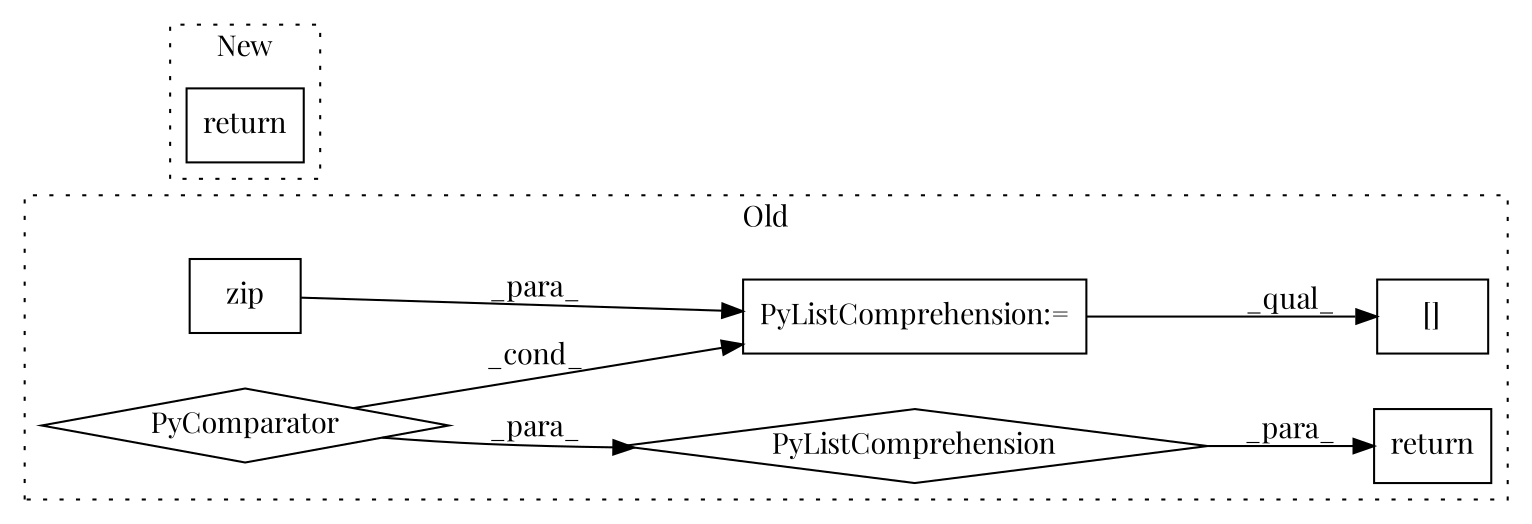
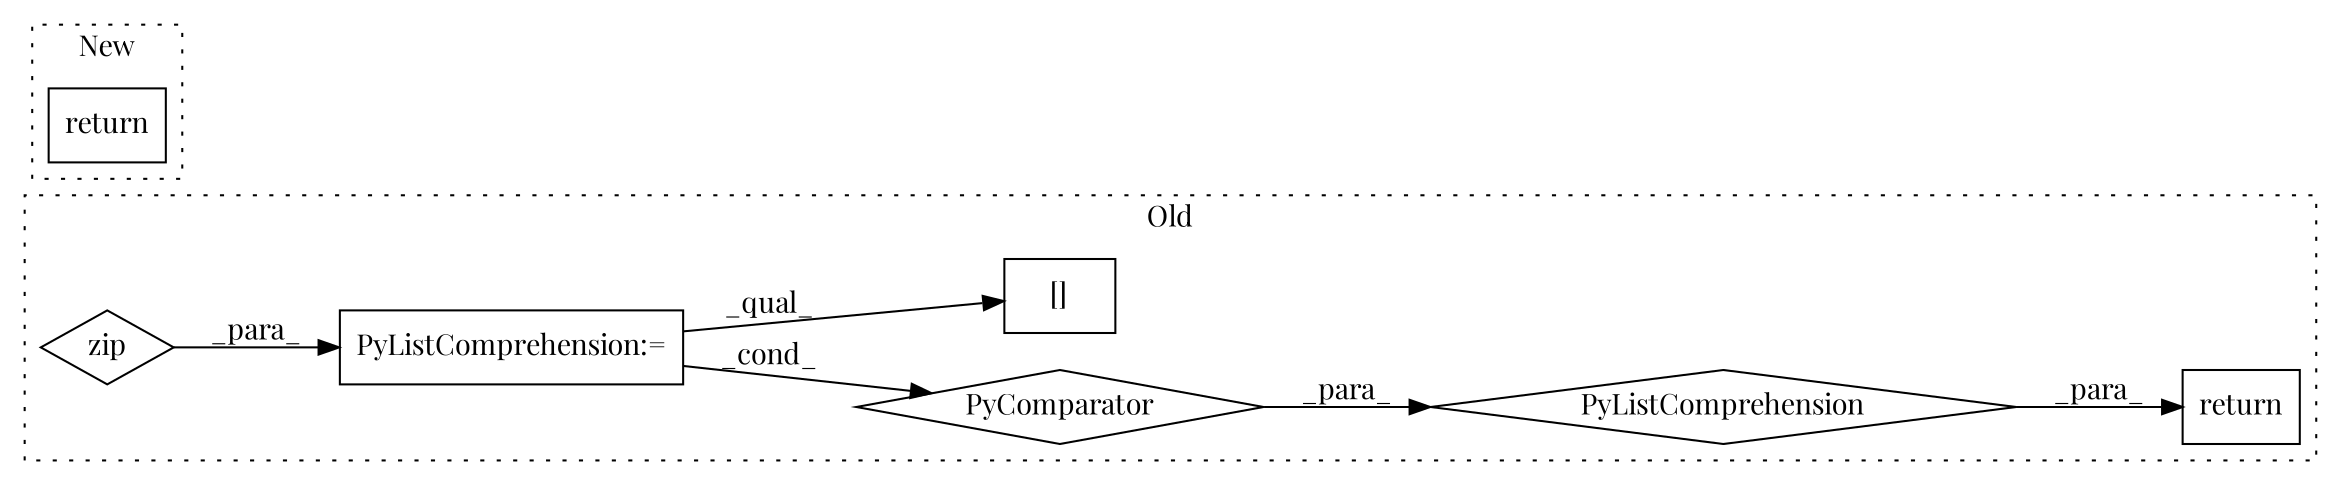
  digraph {
    fontname="Playfair Display"
    rankdir=LR
    node [a=41 fontname="Playfair Display" l=45 s=13886 shape=box]
    edge [fontname="Playfair Display"]
-   n1 [a=32 l="4,1" label=zip s="13905,13921"]
+   n1 [a=32 l="4,1" label=zip s="13905,13921" shape=diamond]
    n2 [a=7 label="PyListComprehension:="]
    n3 [a=109 l=136 label=PyListComprehension s=13803 shape=diamond]
    n4 [a=113 label=PyComparator shape=diamond]
    n5 [l=18 label=return s=13785]
    n6 [a=2 l="14,1" label="[]" s="13803,13827"]
    n7 [l=7 label=return s=8927]
    subgraph cluster_1 {
      label=Old
      style=dotted
      n1
      n2
      n3
      n4
      n5
      n6
    }
    subgraph cluster_2 {
      label=New
      style=dotted
      n7
    }
    n1 -> n2 [label=_para_]
-   n4 -> n2 [label=_cond_]
+   n2 -> n4 [label=_cond_]
    n2 -> n6 [label=_qual_]
    n3 -> n5 [label=_para_]
    n4 -> n3 [label=_para_]
  }
